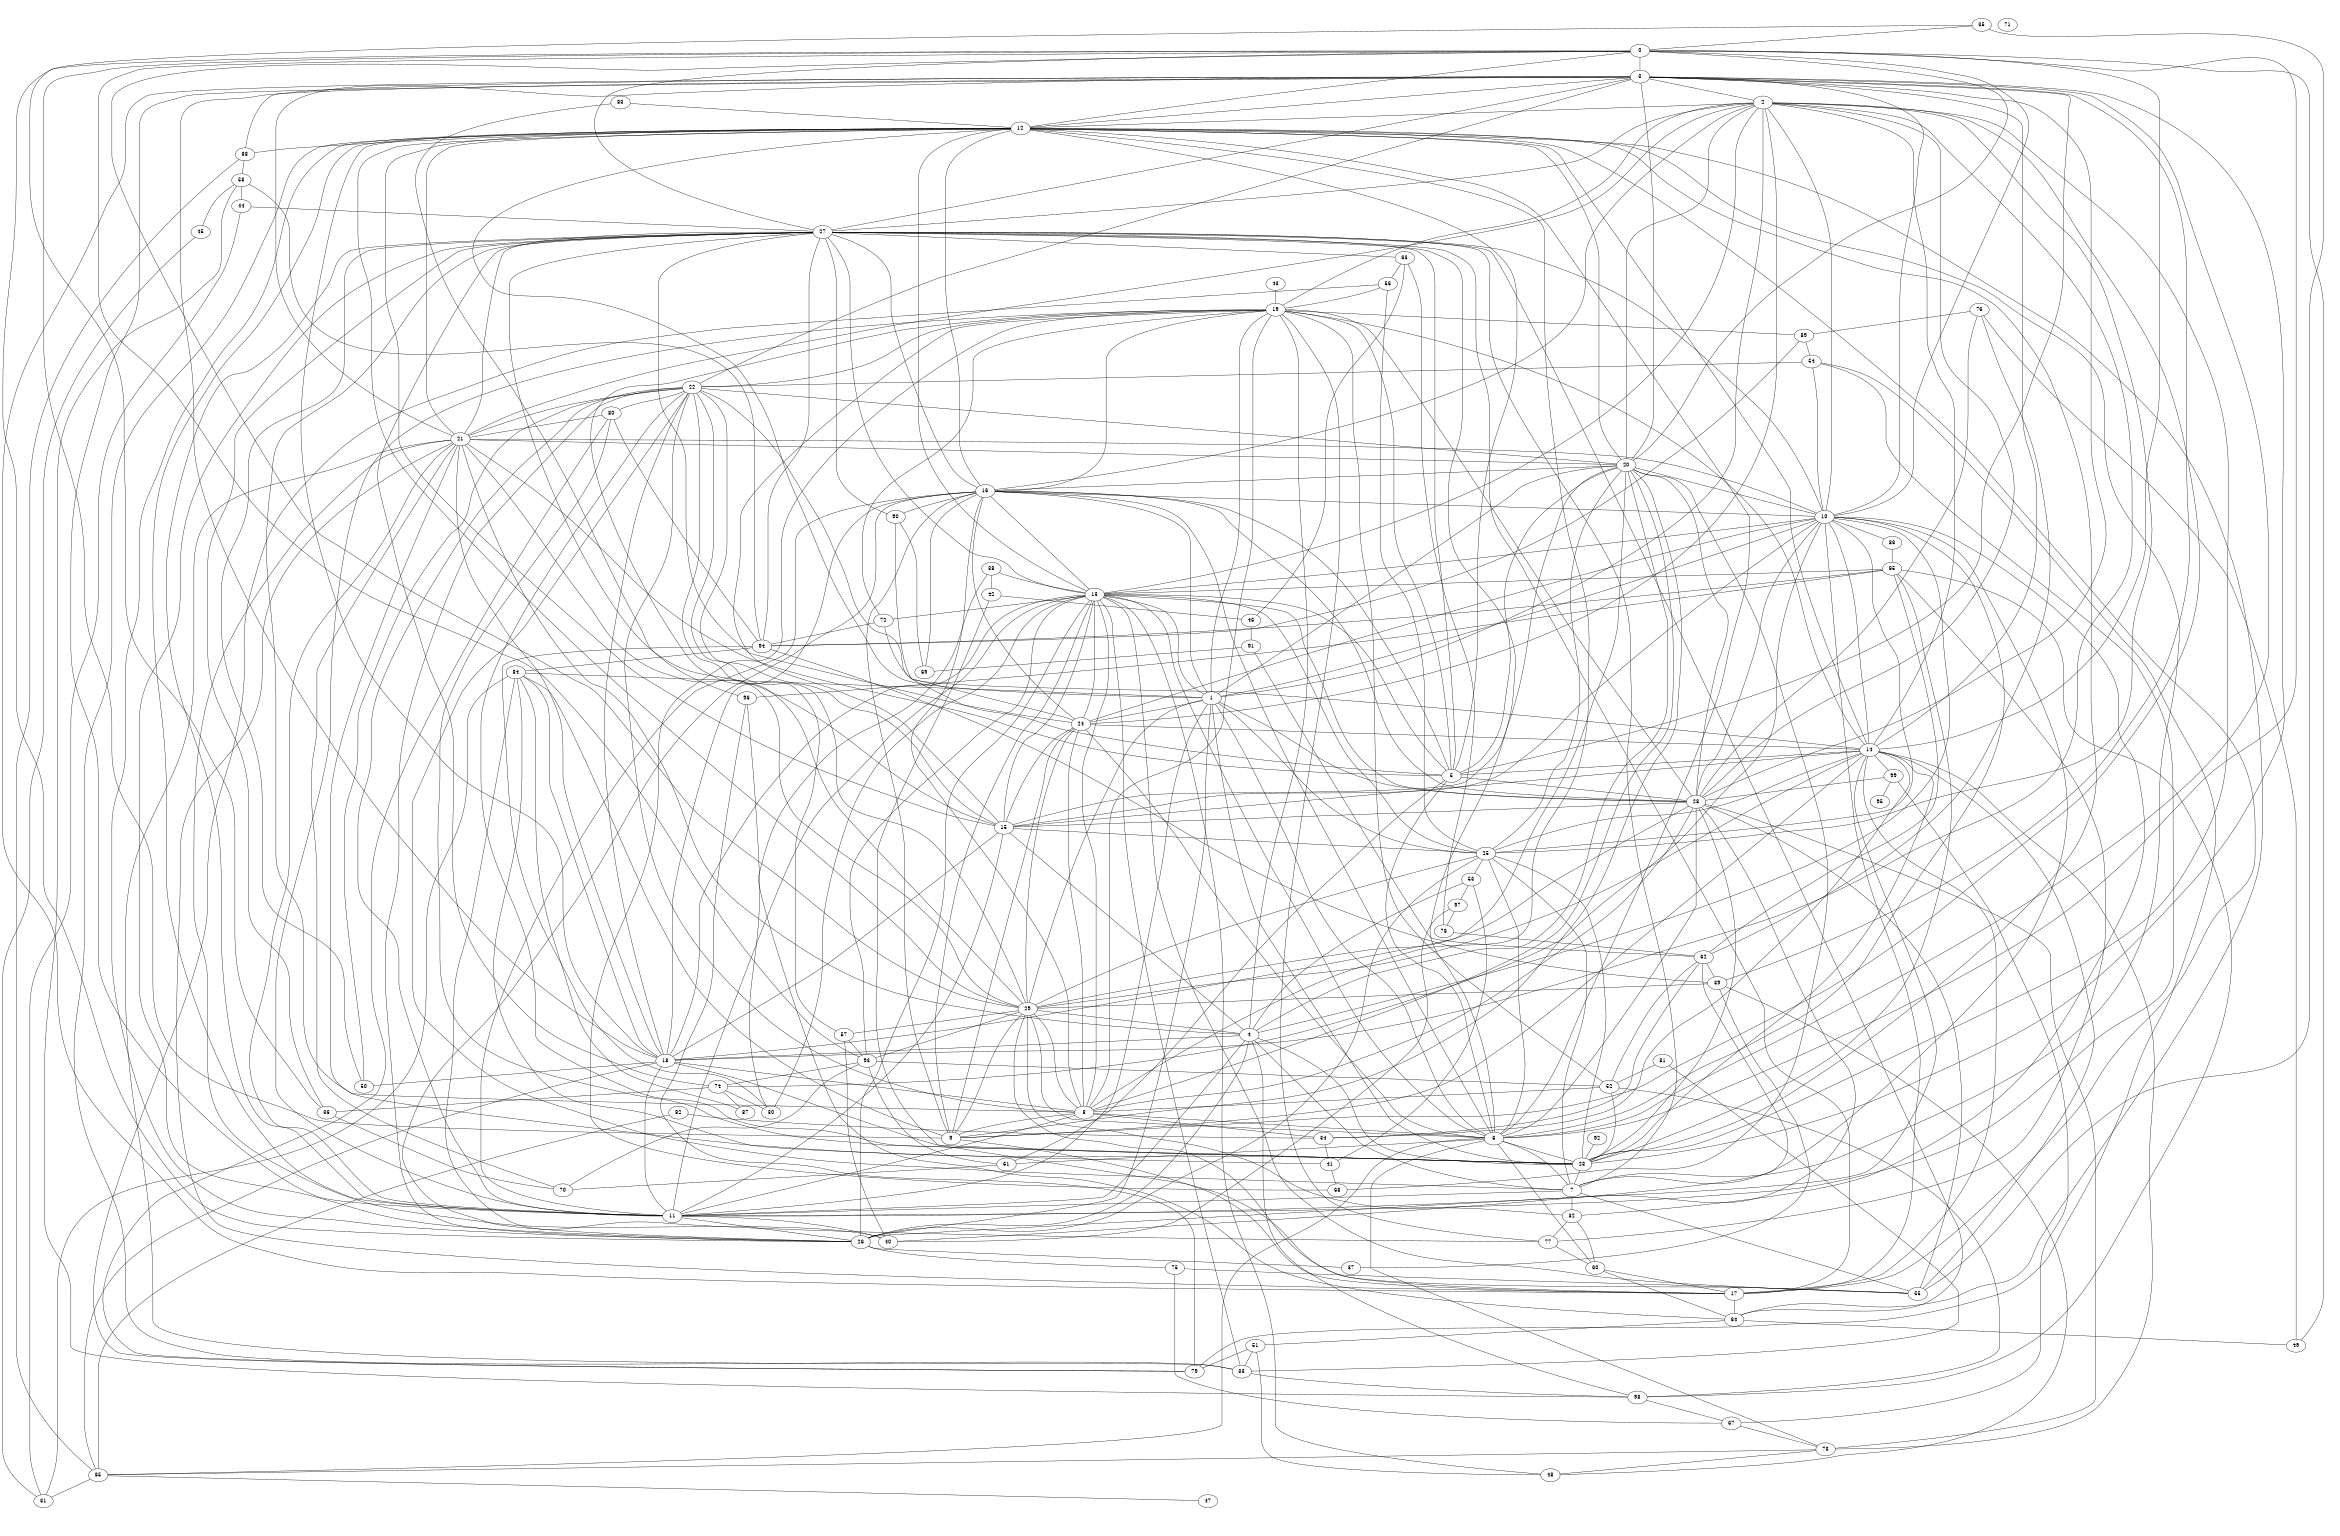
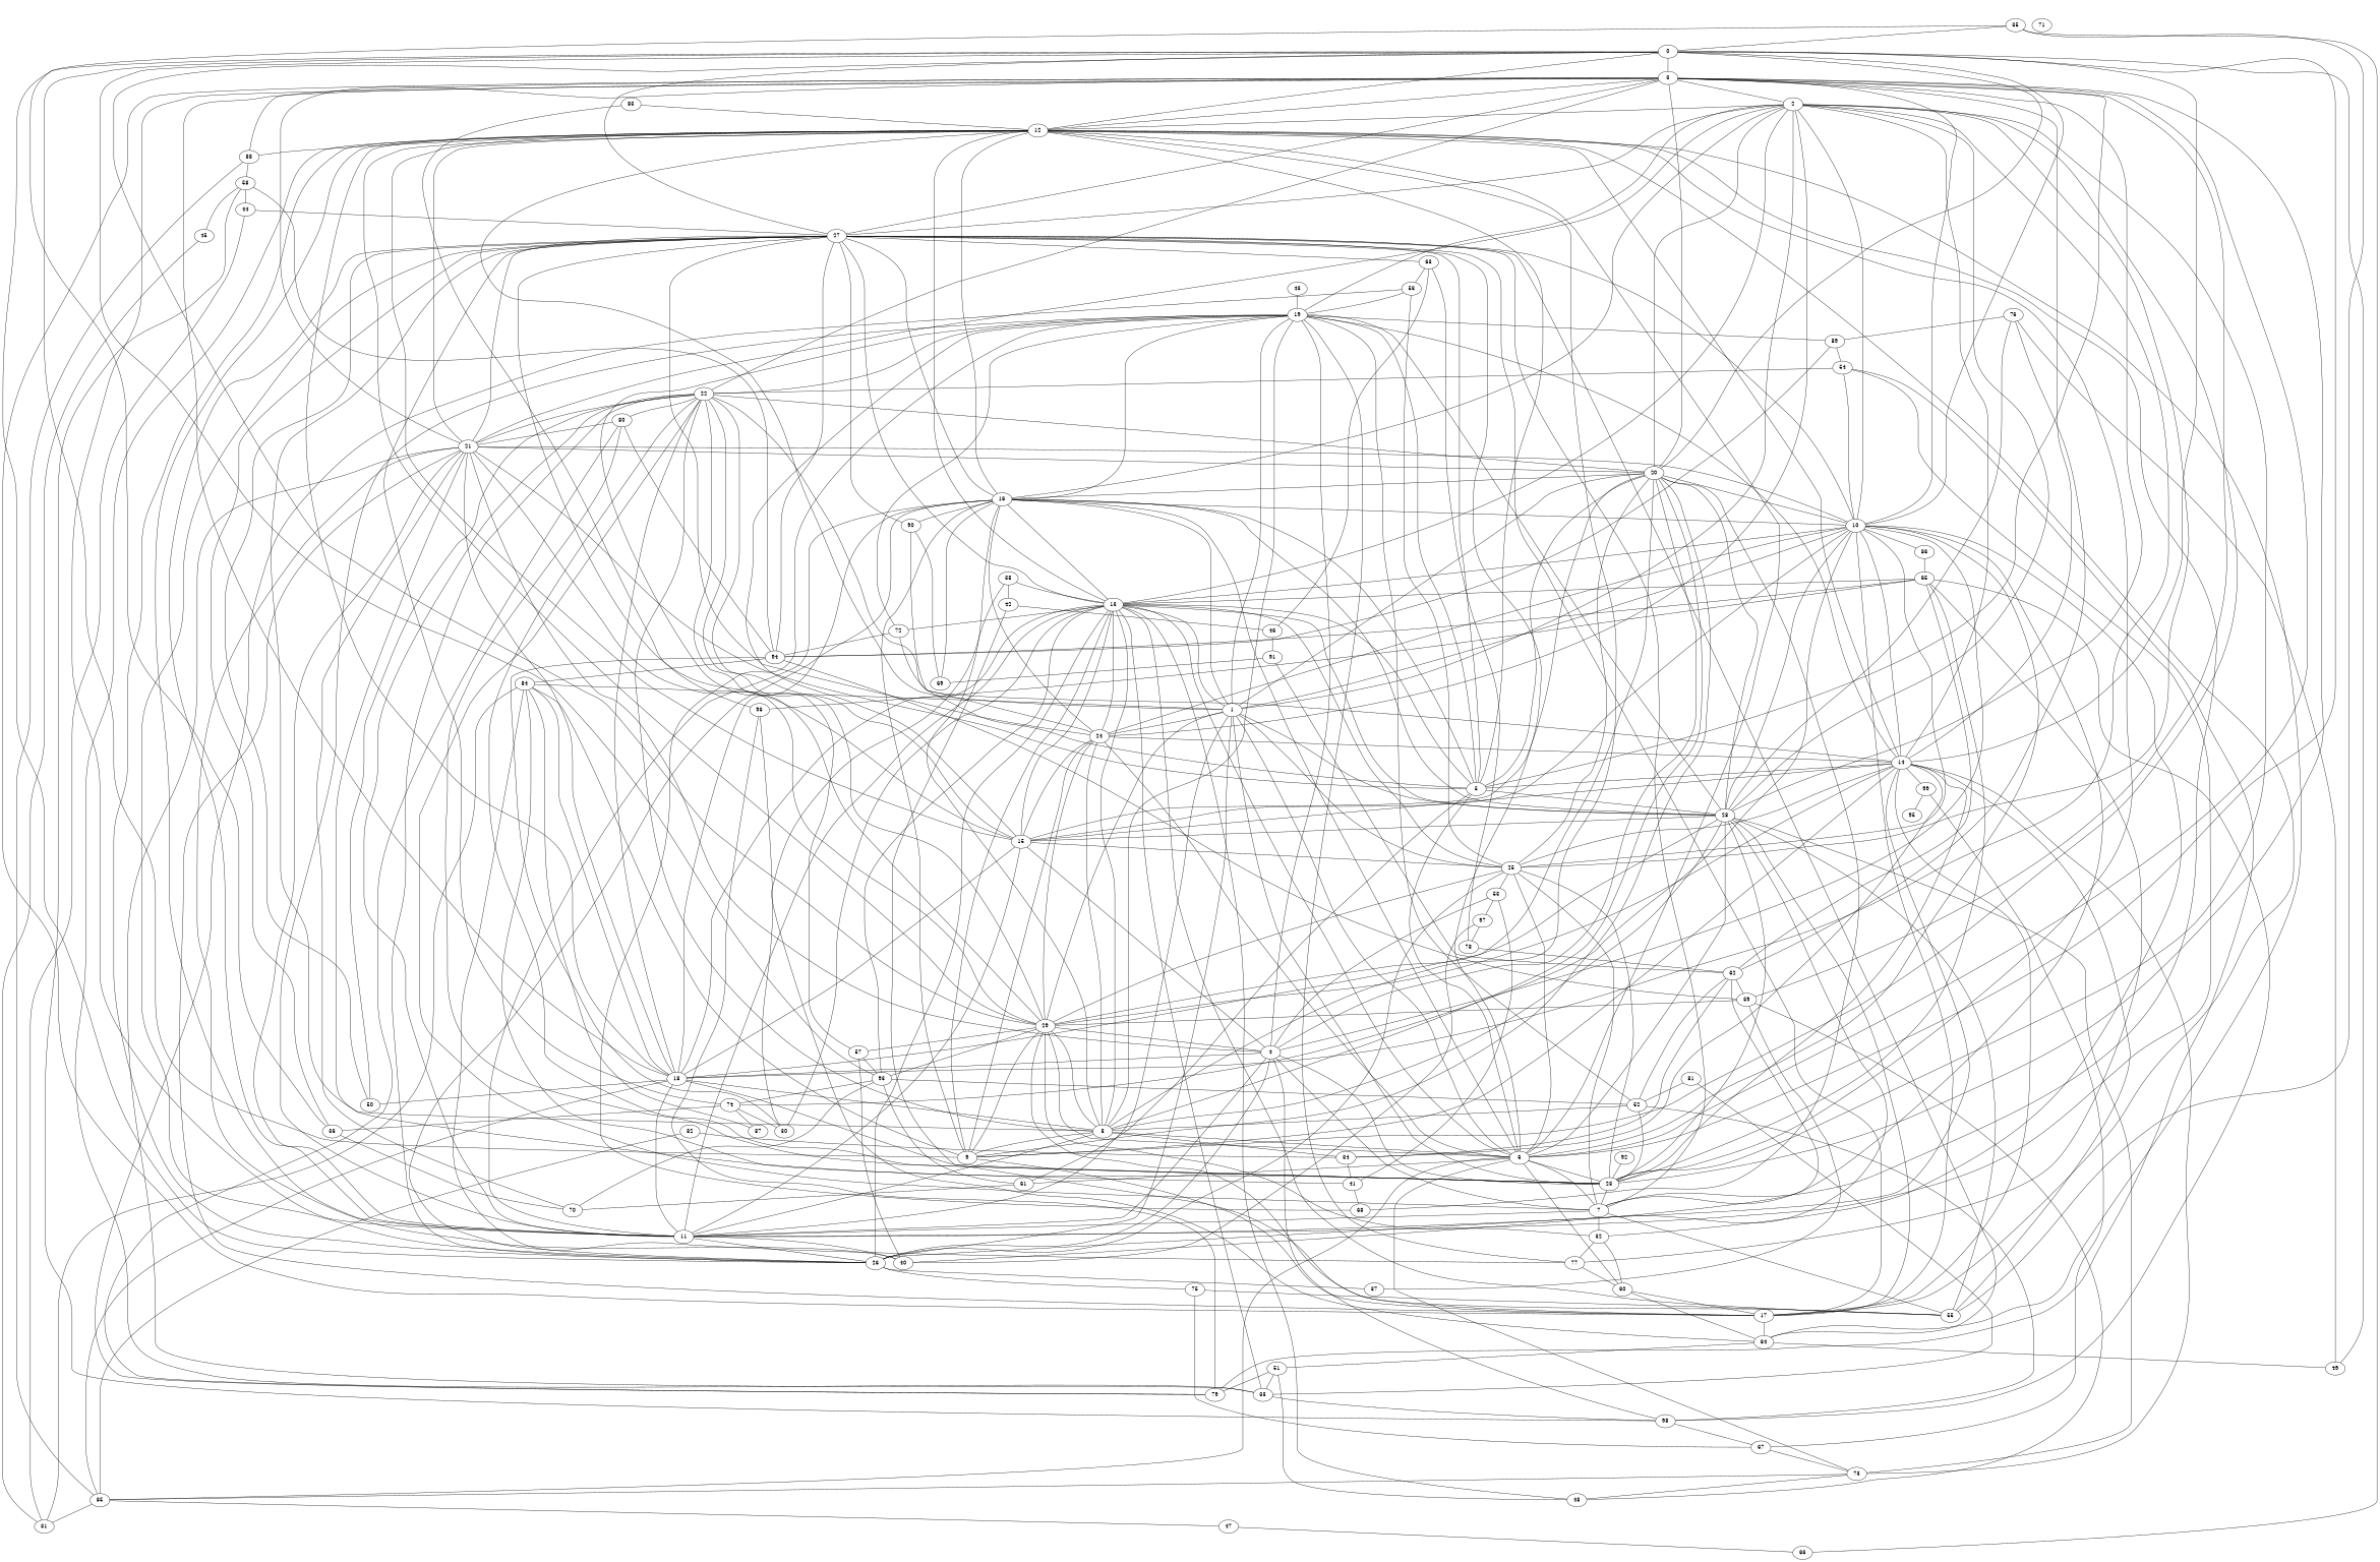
  strict graph {
    0
    3
    10
    12
    20
    2
    5
    17
    18
    1
    13
    21
    7
    28
    32
    54
    74
    86
    6
    11
    26
    8
    64
    88
    9
    25
    16
    22
    19
    23
    24
    14
    27
    61
    85
    40
    30
    72
    4
    15
    77
    89
    65
    29
    84
    99
    70
    53
    56
    94
    36
    63
    50
    98
    55
    37
    75
    41
    97
    52
    58
    67
    69
    90
    93
    31
    47
    60
    34
    62
    57
    87
    79
    51
    49
    95
    80
    96
    46
    33
    68
    39
    35
+   66
    38
    42
    78
    91
    43
    44
    45
    48
    73
    71
    76
    81
    82
    83
    92
    0 -- 3
    0 -- 10
    0 -- 12
    0 -- 20
    3 -- 2
    3 -- 5
    3 -- 17
    3 -- 18
    10 -- 3
    10 -- 2
    10 -- 17
    10 -- 1
    10 -- 13
    10 -- 21
    10 -- 7
    10 -- 28
    10 -- 32
    10 -- 54
    10 -- 74
    10 -- 86
    12 -- 3
-   12 -- 20
    12 -- 5
    12 -- 17
    12 -- 21
    12 -- 6
    12 -- 11
    12 -- 26
    12 -- 8
    12 -- 64
    12 -- 88
    20 -- 3
    20 -- 10
    20 -- 5
    20 -- 18
    20 -- 28
    20 -- 8
    20 -- 9
    20 -- 25
    20 -- 16
    20 -- 22
    2 -- 12
    2 -- 20
    2 -- 13
    2 -- 21
    2 -- 9
    2 -- 25
    2 -- 14
    2 -- 27
    5 -- 13
    5 -- 21
    5 -- 28
    5 -- 6
    5 -- 16
    5 -- 19
    5 -- 27
    5 -- 61
    17 -- 21
-   99 -- 28
+   17 -- 28
    17 -- 64
    17 -- 14
    17 -- 27
    18 -- 12
    18 -- 2
    18 -- 21
    18 -- 11
    18 -- 8
    18 -- 16
    18 -- 22
    18 -- 23
    18 -- 85
    18 -- 15
    18 -- 84
    18 -- 50
    1 -- 12
    1 -- 20
    1 -- 2
    1 -- 13
    1 -- 6
    1 -- 11
    1 -- 19
    1 -- 23
    1 -- 24
    13 -- 12
    13 -- 18
    13 -- 9
    13 -- 25
    13 -- 30
    13 -- 72
    21 -- 3
    21 -- 20
    21 -- 22
    21 -- 23
    21 -- 27
    21 -- 29
    21 -- 70
    7 -- 12
    7 -- 32
    7 -- 6
    7 -- 11
    7 -- 25
    7 -- 27
    7 -- 55
    28 -- 3
    28 -- 2
    28 -- 1
    28 -- 13
    28 -- 6
    28 -- 26
    28 -- 8
    28 -- 16
    28 -- 19
    28 -- 15
    32 -- 77
    32 -- 29
    32 -- 60
    54 -- 22
    54 -- 79
    74 -- 30
    74 -- 36
    74 -- 87
    86 -- 65
    6 -- 0
    6 -- 3
    6 -- 10
    6 -- 13
    6 -- 25
    6 -- 23
    6 -- 61
    6 -- 85
    11 -- 3
    11 -- 13
    11 -- 21
    11 -- 54
    11 -- 26
    11 -- 8
    11 -- 16
    11 -- 27
    11 -- 40
    26 -- 0
    26 -- 1
    26 -- 13
    26 -- 25
    26 -- 16
    26 -- 37
    26 -- 75
    8 -- 13
    8 -- 6
    8 -- 9
    8 -- 24
    8 -- 34
    64 -- 27
    64 -- 60
    64 -- 51
    64 -- 49
    88 -- 3
    88 -- 85
    88 -- 58
    9 -- 0
    9 -- 17
    9 -- 16
    9 -- 24
    9 -- 29
    9 -- 84
    25 -- 10
    25 -- 1
    25 -- 23
    25 -- 29
    25 -- 53
    25 -- 56
    16 -- 10
    16 -- 12
    16 -- 2
    16 -- 1
    16 -- 13
    16 -- 6
    16 -- 8
    16 -- 24
    16 -- 69
    16 -- 90
    22 -- 3
    22 -- 7
    22 -- 11
    22 -- 26
    22 -- 8
    22 -- 19
    22 -- 23
    22 -- 14
    22 -- 15
    22 -- 57
    22 -- 80
    19 -- 2
    19 -- 11
    19 -- 8
    19 -- 16
    19 -- 4
    19 -- 15
    19 -- 77
    19 -- 89
    23 -- 3
    23 -- 12
    23 -- 2
    23 -- 7
    23 -- 28
    23 -- 65
    24 -- 10
    24 -- 2
    24 -- 13
    24 -- 6
    24 -- 14
    24 -- 27
    14 -- 0
    14 -- 3
    14 -- 10
    14 -- 12
    14 -- 5
    14 -- 11
    14 -- 9
    14 -- 25
    14 -- 19
    14 -- 23
    14 -- 15
    14 -- 29
    14 -- 99
    27 -- 0
    27 -- 3
    27 -- 10
    27 -- 13
    27 -- 74
    27 -- 6
    27 -- 26
    27 -- 8
    27 -- 16
    27 -- 15
    27 -- 94
    27 -- 36
    27 -- 63
    61 -- 70
    61 -- 93
    85 -- 31
    85 -- 47
    40 -- 21
    40 -- 97
    40 -- 62
    40 -- 57
    30 -- 94
    72 -- 19
    72 -- 24
    72 -- 94
    4 -- 10
    4 -- 20
    4 -- 18
    4 -- 21
    4 -- 7
    4 -- 11
    4 -- 26
    4 -- 23
    4 -- 15
    4 -- 53
    4 -- 98
    15 -- 10
    15 -- 12
    15 -- 20
    15 -- 13
    15 -- 11
    15 -- 25
    15 -- 24
    77 -- 60
    89 -- 54
    65 -- 13
    65 -- 77
    65 -- 94
    65 -- 96
    29 -- 0
    29 -- 12
    29 -- 17
    29 -- 1
    29 -- 28
    29 -- 6
    29 -- 8
    29 -- 22
    29 -- 19
    29 -- 24
    29 -- 4
    29 -- 93
    29 -- 57
    84 -- 1
    84 -- 77
    84 -- 87
    99 -- 95
    53 -- 41
    53 -- 97
    56 -- 19
    56 -- 79
    94 -- 89
    94 -- 84
    94 -- 58
    94 -- 80
    36 -- 70
    63 -- 56
    63 -- 46
    50 -- 22
    50 -- 27
    98 -- 65
    98 -- 52
    98 -- 58
    98 -- 67
    55 -- 13
    55 -- 28
    55 -- 14
    75 -- 55
    75 -- 67
    41 -- 84
    41 -- 68
    97 -- 78
    52 -- 8
    52 -- 19
    52 -- 23
    52 -- 62
    58 -- 44
    58 -- 45
    67 -- 99
    67 -- 73
    90 -- 5
    90 -- 27
    90 -- 69
    93 -- 0
    93 -- 13
    93 -- 74
    93 -- 70
    93 -- 52
    31 -- 84
+   47 -- 66
    60 -- 17
    60 -- 6
    34 -- 14
    34 -- 41
    34 -- 62
    62 -- 65
    62 -- 39
    57 -- 93
    79 -- 80
    51 -- 79
    51 -- 33
    49 -- 0
    80 -- 21
    80 -- 23
    96 -- 30
    96 -- 79
    46 -- 91
    33 -- 12
    33 -- 13
    33 -- 21
    33 -- 98
    68 -- 20
    68 -- 19
    39 -- 3
    39 -- 29
    39 -- 94
    39 -- 37
    35 -- 0
    35 -- 36
    35 -- 55
+   35 -- 66
    38 -- 13
    38 -- 64
    38 -- 42
    42 -- 55
    42 -- 46
    78 -- 63
    78 -- 62
    91 -- 69
    91 -- 62
    43 -- 19
    44 -- 27
    44 -- 31
    45 -- 31
    48 -- 13
    48 -- 51
    48 -- 39
    73 -- 28
    73 -- 6
    73 -- 14
    73 -- 85
    73 -- 48
    76 -- 28
    76 -- 89
    76 -- 62
    76 -- 49
    81 -- 52
    81 -- 33
    82 -- 85
    82 -- 34
    83 -- 12
    83 -- 96
    92 -- 23
  }
